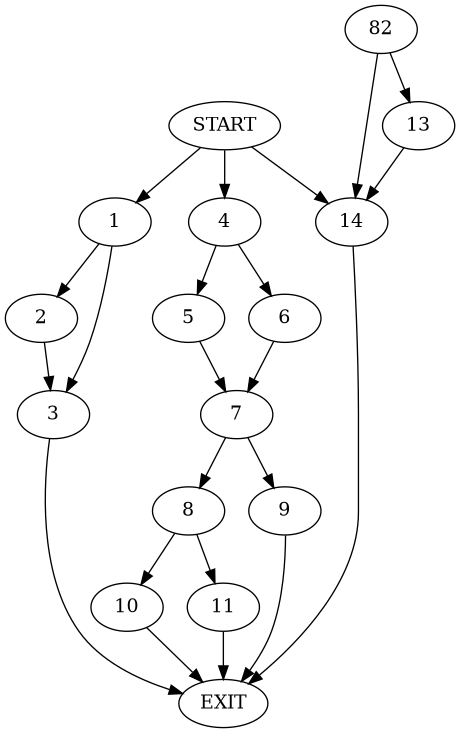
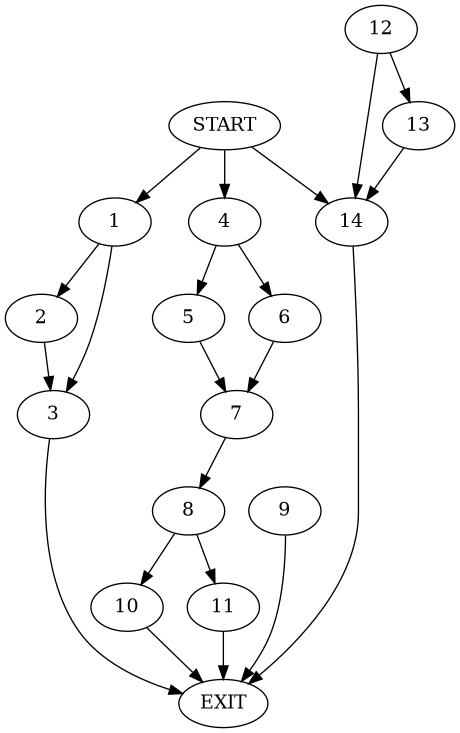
  digraph {
    n1 [label=START]
    1
    4
    14
    2
    3
    5
    6
-   12 [label=82]
+   12
    13
    n11 [label=EXIT]
    7
    8
    9
    10
    11
    n1 -> 1
    n1 -> 4
    n1 -> 14
    1 -> 2
    1 -> 3
    4 -> 5
    4 -> 6
    14 -> n11
    2 -> 3
    3 -> n11
    5 -> 7
    6 -> 7
    12 -> 14
    12 -> 13
    13 -> 14
    7 -> 8
-   7 -> 9
    8 -> 10
    8 -> 11
    9 -> n11
    10 -> n11
    11 -> n11
  }
